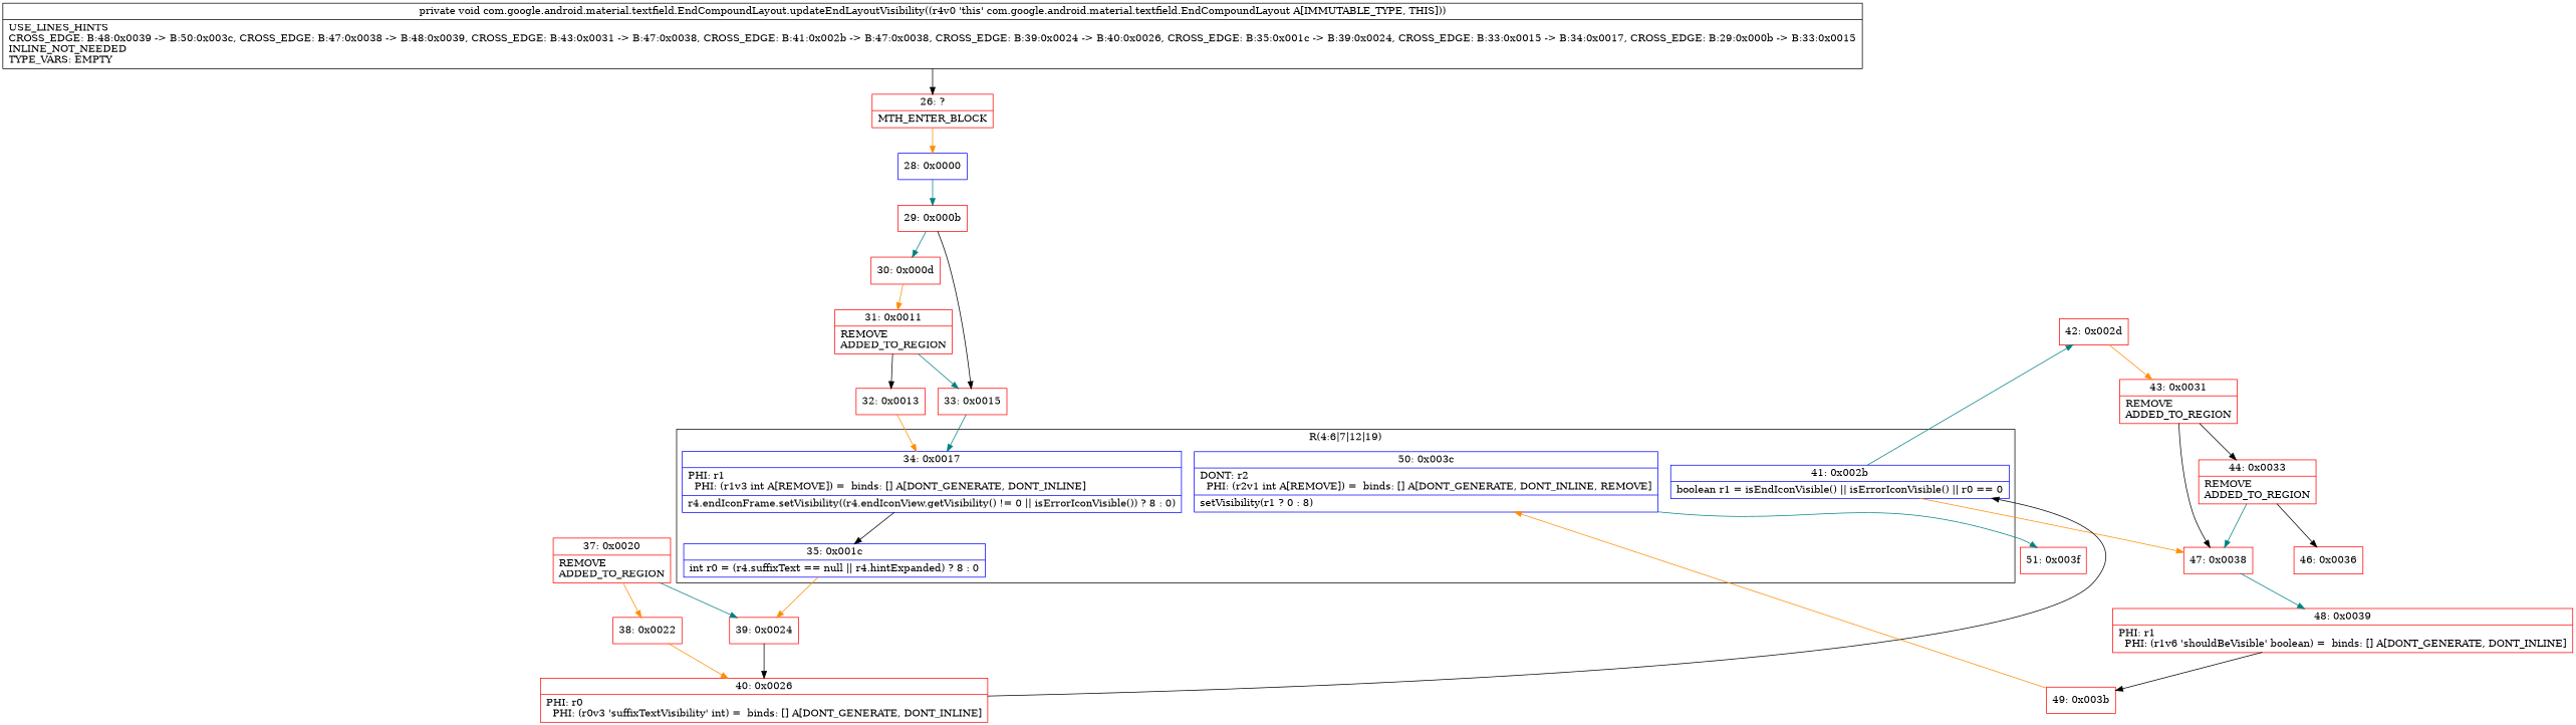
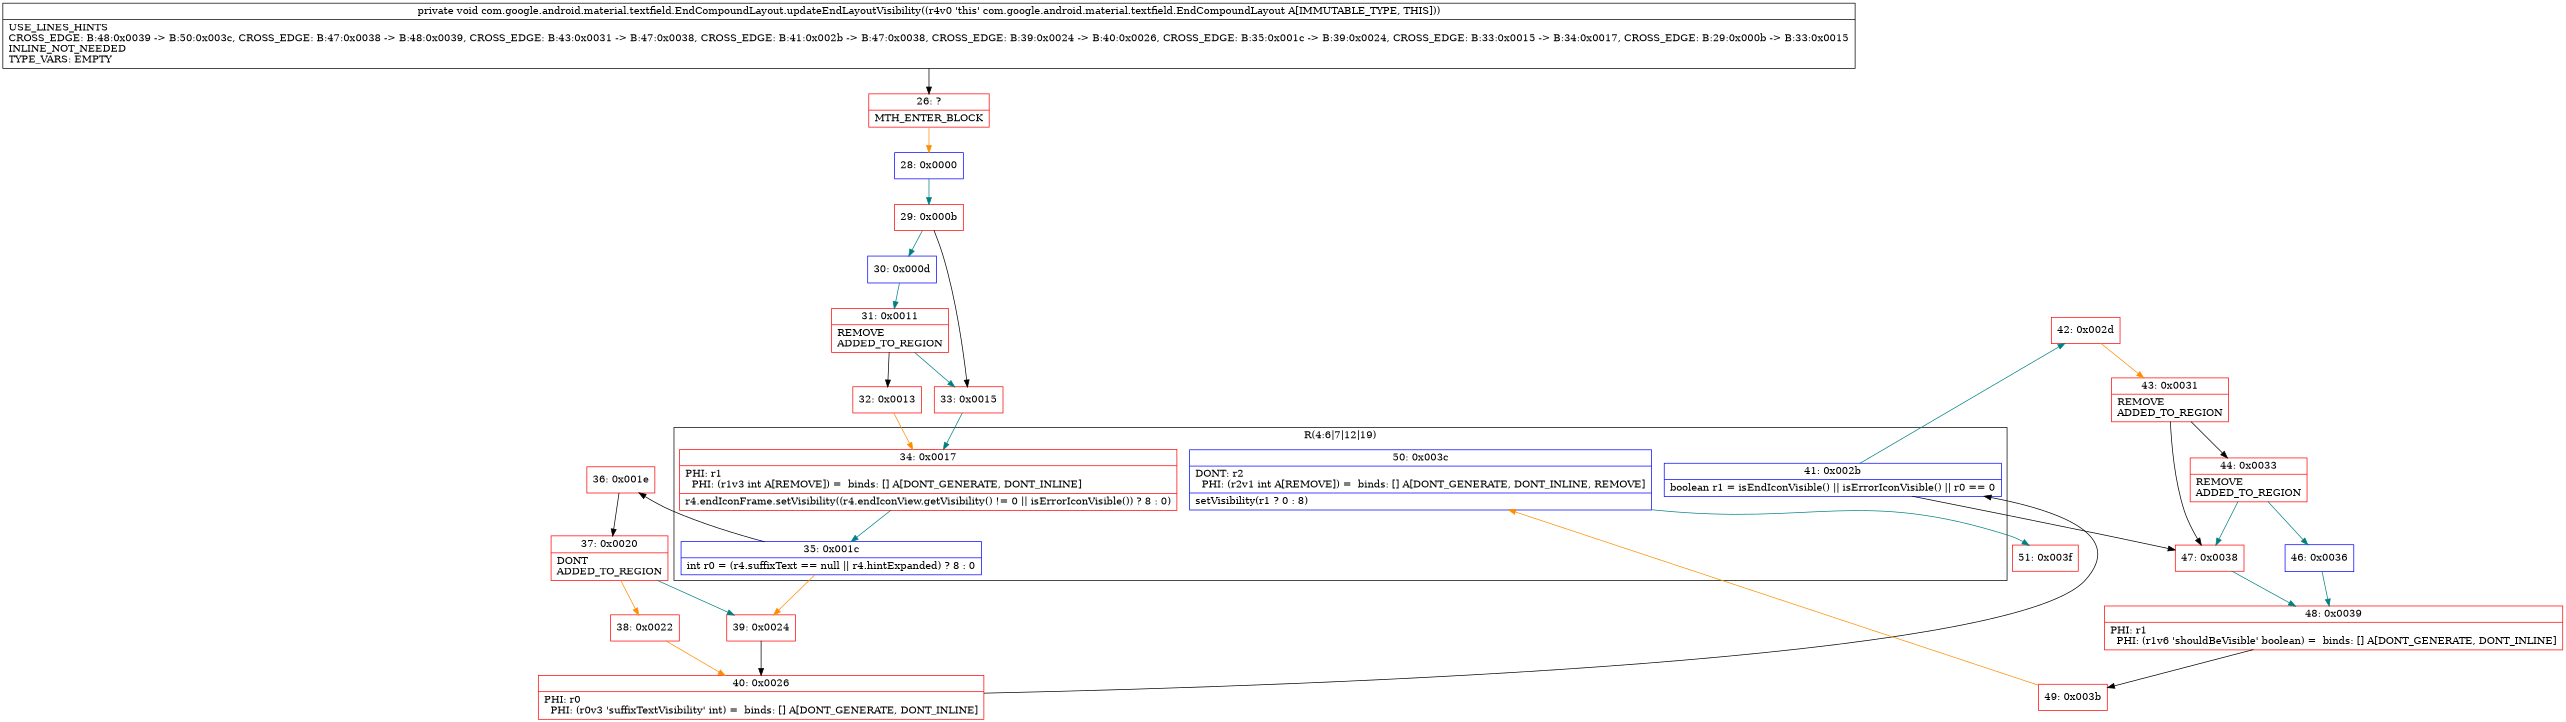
  digraph {
    node [color=red shape=record]
    edge [color=teal]
-   n1 [color=blue label="{34\:\ 0x0017|PHI: r1 \l  PHI: (r1v3 int A[REMOVE]) =  binds: [] A[DONT_GENERATE, DONT_INLINE]\l|r4.endIconFrame.setVisibility((r4.endIconView.getVisibility() != 0 \|\| isErrorIconVisible()) ? 8 : 0)\l}"]
+   n1 [label="{34\:\ 0x0017|PHI: r1 \l  PHI: (r1v3 int A[REMOVE]) =  binds: [] A[DONT_GENERATE, DONT_INLINE]\l|r4.endIconFrame.setVisibility((r4.endIconView.getVisibility() != 0 \|\| isErrorIconVisible()) ? 8 : 0)\l}"]
    n2 [color=blue label="{35\:\ 0x001c|int r0 = (r4.suffixText == null \|\| r4.hintExpanded) ? 8 : 0\l}"]
    n3 [color=blue label="{41\:\ 0x002b|boolean r1 = isEndIconVisible() \|\| isErrorIconVisible() \|\| r0 == 0\l}"]
    n4 [color=blue label="{50\:\ 0x003c|DONT: r2 \l  PHI: (r2v1 int A[REMOVE]) =  binds: [] A[DONT_GENERATE, DONT_INLINE, REMOVE]\l|setVisibility(r1 ? 0 : 8)\l}"]
+   n5 [label="{36\:\ 0x001e}"]
    n6 [label="{39\:\ 0x0024}"]
    n7 [label="{42\:\ 0x002d}"]
    n8 [label="{47\:\ 0x0038}"]
    n9 [label="{51\:\ 0x003f}"]
-   n10 [label="{37\:\ 0x0020|REMOVE\lADDED_TO_REGION\l}"]
+   n10 [label="{37\:\ 0x0020|DONT\lADDED_TO_REGION\l}"]
    n11 [label="{40\:\ 0x0026|PHI: r0 \l  PHI: (r0v3 'suffixTextVisibility' int) =  binds: [] A[DONT_GENERATE, DONT_INLINE]\l}"]
    n12 [label="{43\:\ 0x0031|REMOVE\lADDED_TO_REGION\l}"]
    n13 [label="{48\:\ 0x0039|PHI: r1 \l  PHI: (r1v6 'shouldBeVisible' boolean) =  binds: [] A[DONT_GENERATE, DONT_INLINE]\l}"]
    n14 [label="{26\:\ ?|MTH_ENTER_BLOCK\l}"]
    n15 [color=blue label="{28\:\ 0x0000}"]
    n16 [label="{29\:\ 0x000b}"]
-   n17 [label="{30\:\ 0x000d}"]
+   n17 [color=blue label="{30\:\ 0x000d}"]
    n18 [label="{33\:\ 0x0015}"]
    n19 [label="{31\:\ 0x0011|REMOVE\lADDED_TO_REGION\l}"]
    n20 [label="{32\:\ 0x0013}"]
    n21 [label="{38\:\ 0x0022}"]
    n22 [label="{44\:\ 0x0033|REMOVE\lADDED_TO_REGION\l}"]
-   n23 [label="{46\:\ 0x0036}"]
+   n23 [color=blue label="{46\:\ 0x0036}"]
    n24 [label="{49\:\ 0x003b}"]
    n25 [label="{private void com.google.android.material.textfield.EndCompoundLayout.updateEndLayoutVisibility((r4v0 'this' com.google.android.material.textfield.EndCompoundLayout A[IMMUTABLE_TYPE, THIS]))  | USE_LINES_HINTS\lCROSS_EDGE: B:48:0x0039 \-\> B:50:0x003c, CROSS_EDGE: B:47:0x0038 \-\> B:48:0x0039, CROSS_EDGE: B:43:0x0031 \-\> B:47:0x0038, CROSS_EDGE: B:41:0x002b \-\> B:47:0x0038, CROSS_EDGE: B:39:0x0024 \-\> B:40:0x0026, CROSS_EDGE: B:35:0x001c \-\> B:39:0x0024, CROSS_EDGE: B:33:0x0015 \-\> B:34:0x0017, CROSS_EDGE: B:29:0x000b \-\> B:33:0x0015\lINLINE_NOT_NEEDED\lTYPE_VARS: EMPTY\l}" color=""]
    subgraph cluster_1 {
      label="R(4:6|7|12|19)"
      n1
      n2
      n3
      n4
    }
-   n1 -> n2 [color=black]
+   n1 -> n2
+   n2 -> n5 [color=black]
    n2 -> n6 [color=darkorange]
    n3 -> n7
-   n3 -> n8 [color=darkorange]
+   n3 -> n8 [color=black]
    n4 -> n9
+   n5 -> n10 [color=black]
    n6 -> n11 [color=black]
    n7 -> n12 [color=darkorange]
    n8 -> n13
    n10 -> n6
    n10 -> n21 [color=darkorange]
    n11 -> n3 [color=black]
    n12 -> n8 [color=black]
    n12 -> n22 [color=black]
    n13 -> n24 [color=black]
    n14 -> n15 [color=darkorange]
    n15 -> n16
    n16 -> n17
    n16 -> n18 [color=black]
-   n17 -> n19 [color=darkorange]
+   n17 -> n19
    n18 -> n1
    n19 -> n18
    n19 -> n20 [color=black]
    n20 -> n1 [color=darkorange]
    n21 -> n11 [color=darkorange]
    n22 -> n8
-   n22 -> n23 [color=black]
+   n22 -> n23
+   n23 -> n13
    n24 -> n4 [color=darkorange]
    n25 -> n14 [color=black]
  }
